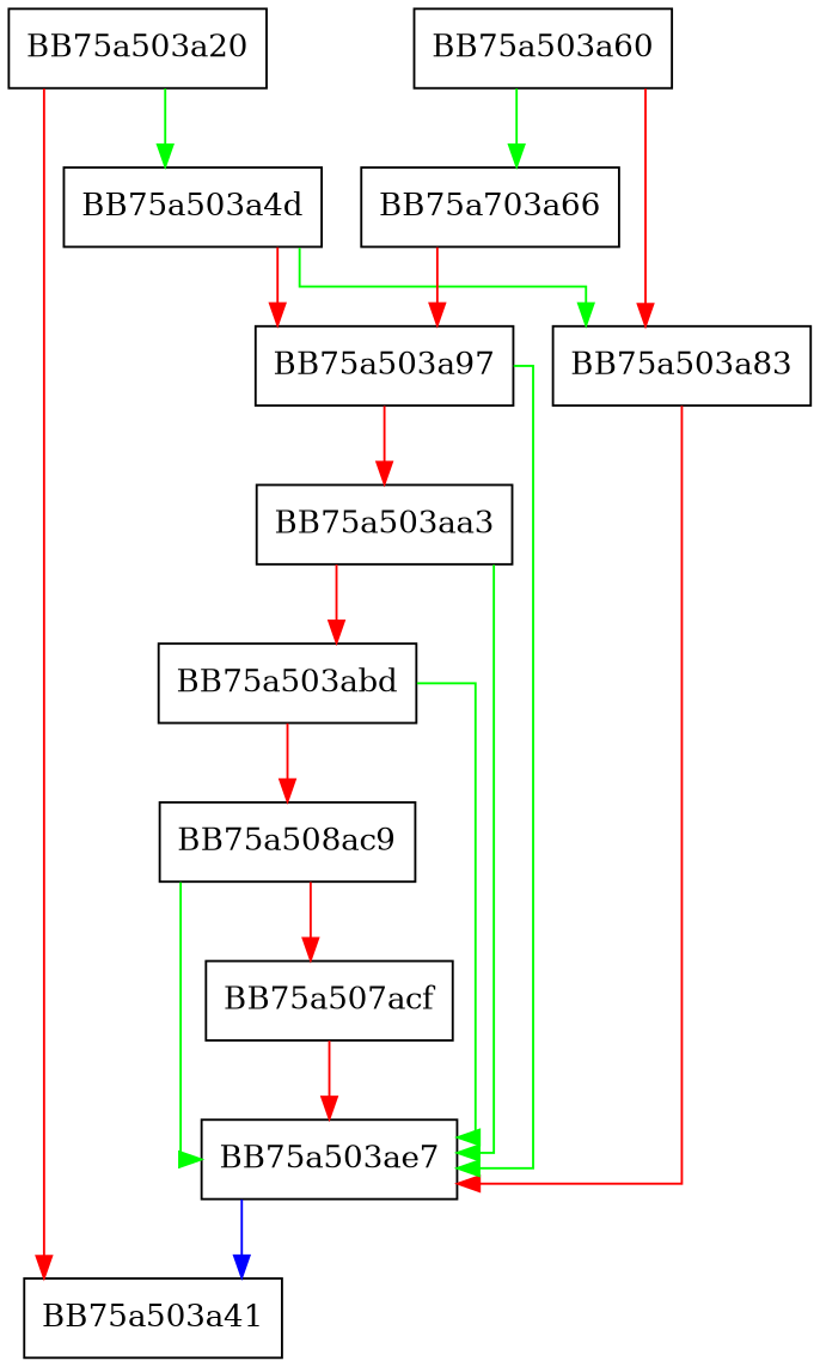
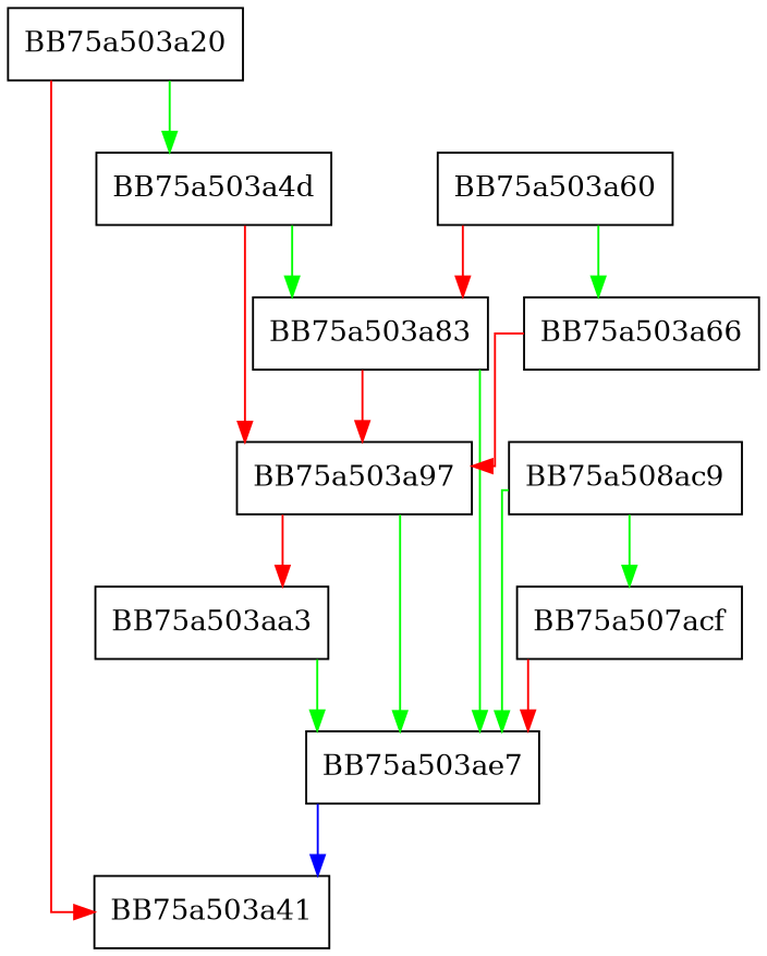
  digraph {
    splines=ortho
    node [shape=box]
    edge [color=red]
    BB75a503a20
    BB75a503a4d
    BB75a503a41
    BB75a503a83
    BB75a503a97
    BB75a503ae7
    BB75a503a60
-   BB75a503a66 [label=BB75a703a66]
+   BB75a503a66
    BB75a503aa3
-   BB75a503abd
    n11 [label=BB75a508ac9]
    n12 [label=BB75a507acf]
    BB75a503a20 -> BB75a503a4d [color=green]
    BB75a503a20 -> BB75a503a41
    BB75a503a4d -> BB75a503a83 [color=green]
    BB75a503a4d -> BB75a503a97
-   BB75a503a83 -> BB75a503ae7
+   BB75a503a83 -> BB75a503a97
+   BB75a503a83 -> BB75a503ae7 [color=green]
    BB75a503a97 -> BB75a503ae7 [color=green]
    BB75a503a97 -> BB75a503aa3
    BB75a503ae7 -> BB75a503a41 [color=blue]
    BB75a503a60 -> BB75a503a83
    BB75a503a60 -> BB75a503a66 [color=green]
    BB75a503a66 -> BB75a503a97
    BB75a503aa3 -> BB75a503ae7 [color=green]
-   BB75a503aa3 -> BB75a503abd
-   BB75a503abd -> BB75a503ae7 [color=green]
-   BB75a503abd -> n11
    n11 -> BB75a503ae7 [color=green]
-   n11 -> n12
+   n11 -> n12 [color=green]
    n12 -> BB75a503ae7
  }
